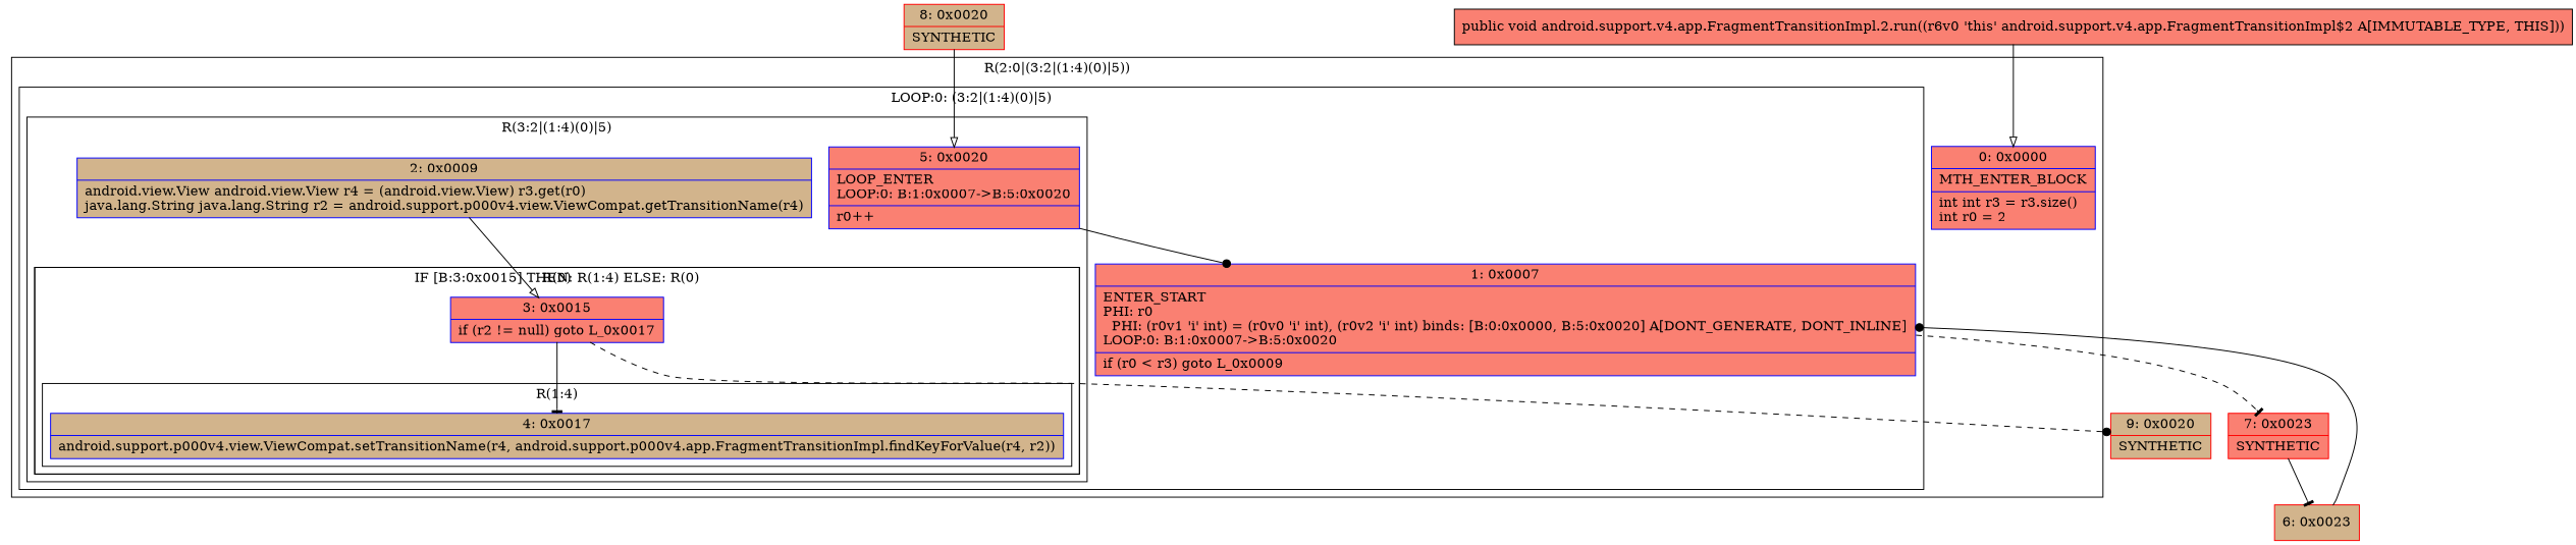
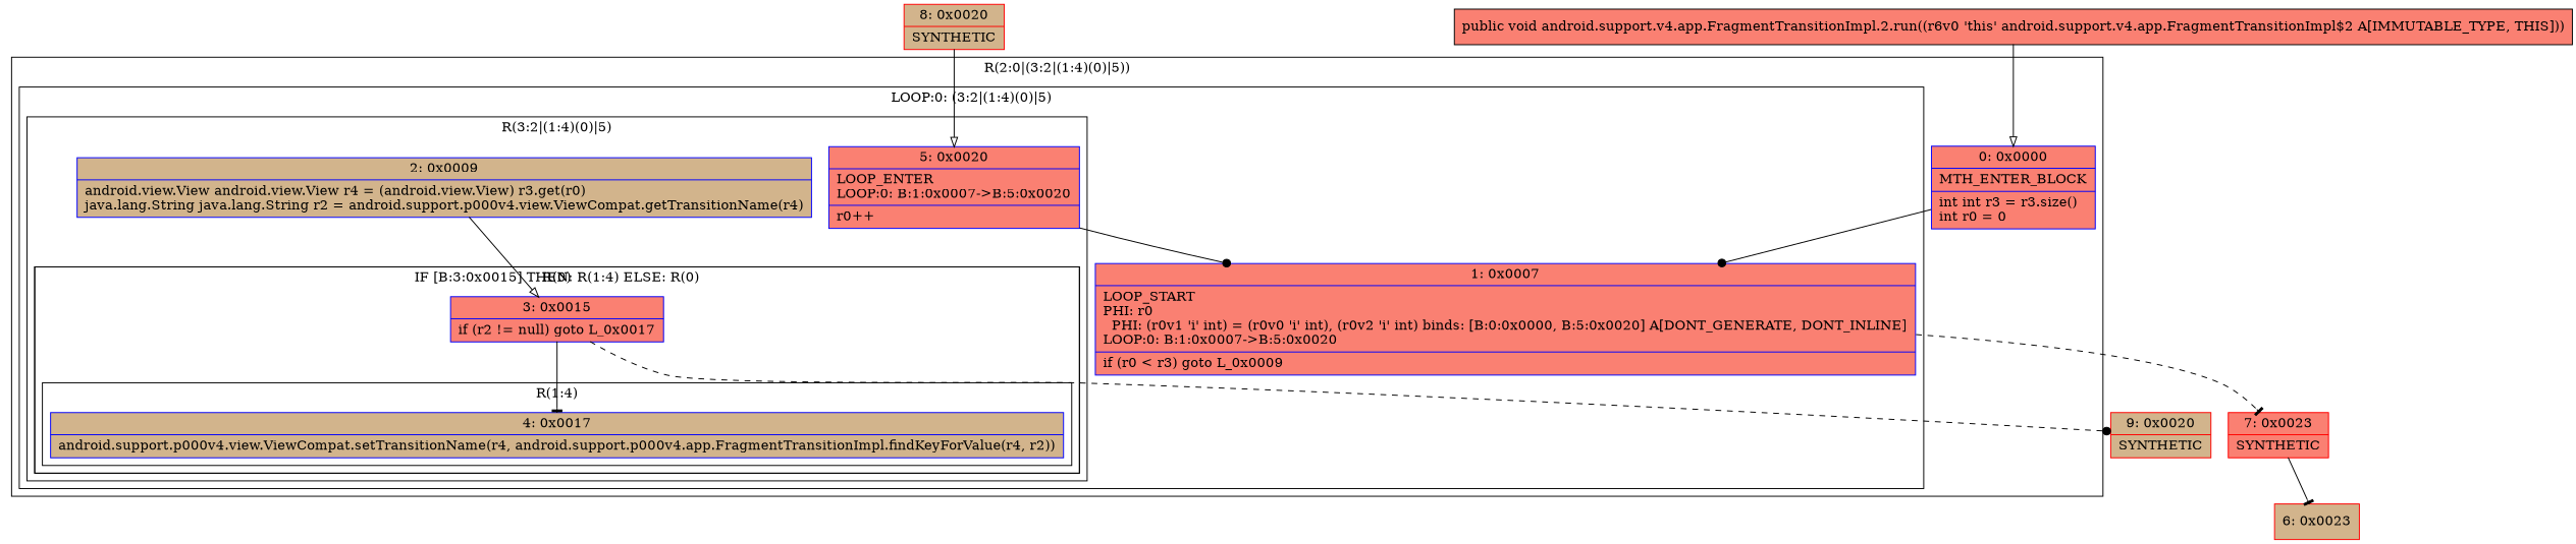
  digraph {
    node [color=blue fillcolor=salmon shape=record style=filled]
    edge [arrowhead=tee]
    n1 [fillcolor=tan label="{4\:\ 0x0017|android.support.p000v4.view.ViewCompat.setTransitionName(r4, android.support.p000v4.app.FragmentTransitionImpl.findKeyForValue(r4, r2))\l}"]
    n2 [label="{3\:\ 0x0015|if (r2 != null) goto L_0x0017\l}"]
    n3 [fillcolor=tan label="{2\:\ 0x0009|android.view.View android.view.View r4 = (android.view.View) r3.get(r0)\ljava.lang.String java.lang.String r2 = android.support.p000v4.view.ViewCompat.getTransitionName(r4)\l}"]
    n4 [label="{5\:\ 0x0020|LOOP_ENTER\lLOOP:0: B:1:0x0007\-\>B:5:0x0020\l|r0++\l}"]
-   n5 [label="{1\:\ 0x0007|ENTER_START\lPHI: r0 \l  PHI: (r0v1 'i' int) = (r0v0 'i' int), (r0v2 'i' int) binds: [B:0:0x0000, B:5:0x0020] A[DONT_GENERATE, DONT_INLINE]\lLOOP:0: B:1:0x0007\-\>B:5:0x0020\l|if (r0 \< r3) goto L_0x0009\l}"]
-   n6 [label="{0\:\ 0x0000|MTH_ENTER_BLOCK\l|int int r3 = r3.size()\lint r0 = 2\l}"]
+   n5 [label="{1\:\ 0x0007|LOOP_START\lPHI: r0 \l  PHI: (r0v1 'i' int) = (r0v0 'i' int), (r0v2 'i' int) binds: [B:0:0x0000, B:5:0x0020] A[DONT_GENERATE, DONT_INLINE]\lLOOP:0: B:1:0x0007\-\>B:5:0x0020\l|if (r0 \< r3) goto L_0x0009\l}"]
+   n6 [label="{0\:\ 0x0000|MTH_ENTER_BLOCK\l|int int r3 = r3.size()\lint r0 = 0\l}"]
    n7 [color=red fillcolor=tan label="{9\:\ 0x0020|SYNTHETIC\l}"]
    n8 [color=red label="{7\:\ 0x0023|SYNTHETIC\l}"]
    n9 [color=red fillcolor=tan label="{6\:\ 0x0023}"]
    n10 [color=red fillcolor=tan label="{8\:\ 0x0020|SYNTHETIC\l}"]
    n11 [label="{public void android.support.v4.app.FragmentTransitionImpl.2.run((r6v0 'this' android.support.v4.app.FragmentTransitionImpl$2 A[IMMUTABLE_TYPE, THIS])) }" color=""]
    subgraph cluster_1 {
      label="R(2:0|(3:2|(1:4)(0)|5))"
      n6
      subgraph cluster_2 {
        label="LOOP:0: (3:2|(1:4)(0)|5)"
        n5
        subgraph cluster_3 {
          label="R(3:2|(1:4)(0)|5)"
          n3
          n4
          subgraph cluster_4 {
            label="IF [B:3:0x0015] THEN: R(1:4) ELSE: R(0)"
            n2
            subgraph cluster_5 {
              label="R(1:4)"
              n1
            }
            subgraph cluster_6 {
              label="R(0)"
            }
          }
        }
      }
    }
    n2 -> n1
    n2 -> n7 [arrowhead=dot style=dashed]
    n3 -> n2 [arrowhead=onormal]
    n4 -> n5 [arrowhead=dot]
    n5 -> n8 [style=dashed]
-   n9 -> n5 [arrowhead=dot]
+   n6 -> n5 [arrowhead=dot]
    n8 -> n9
    n10 -> n4 [arrowhead=onormal]
    n11 -> n6 [arrowhead=onormal]
  }
